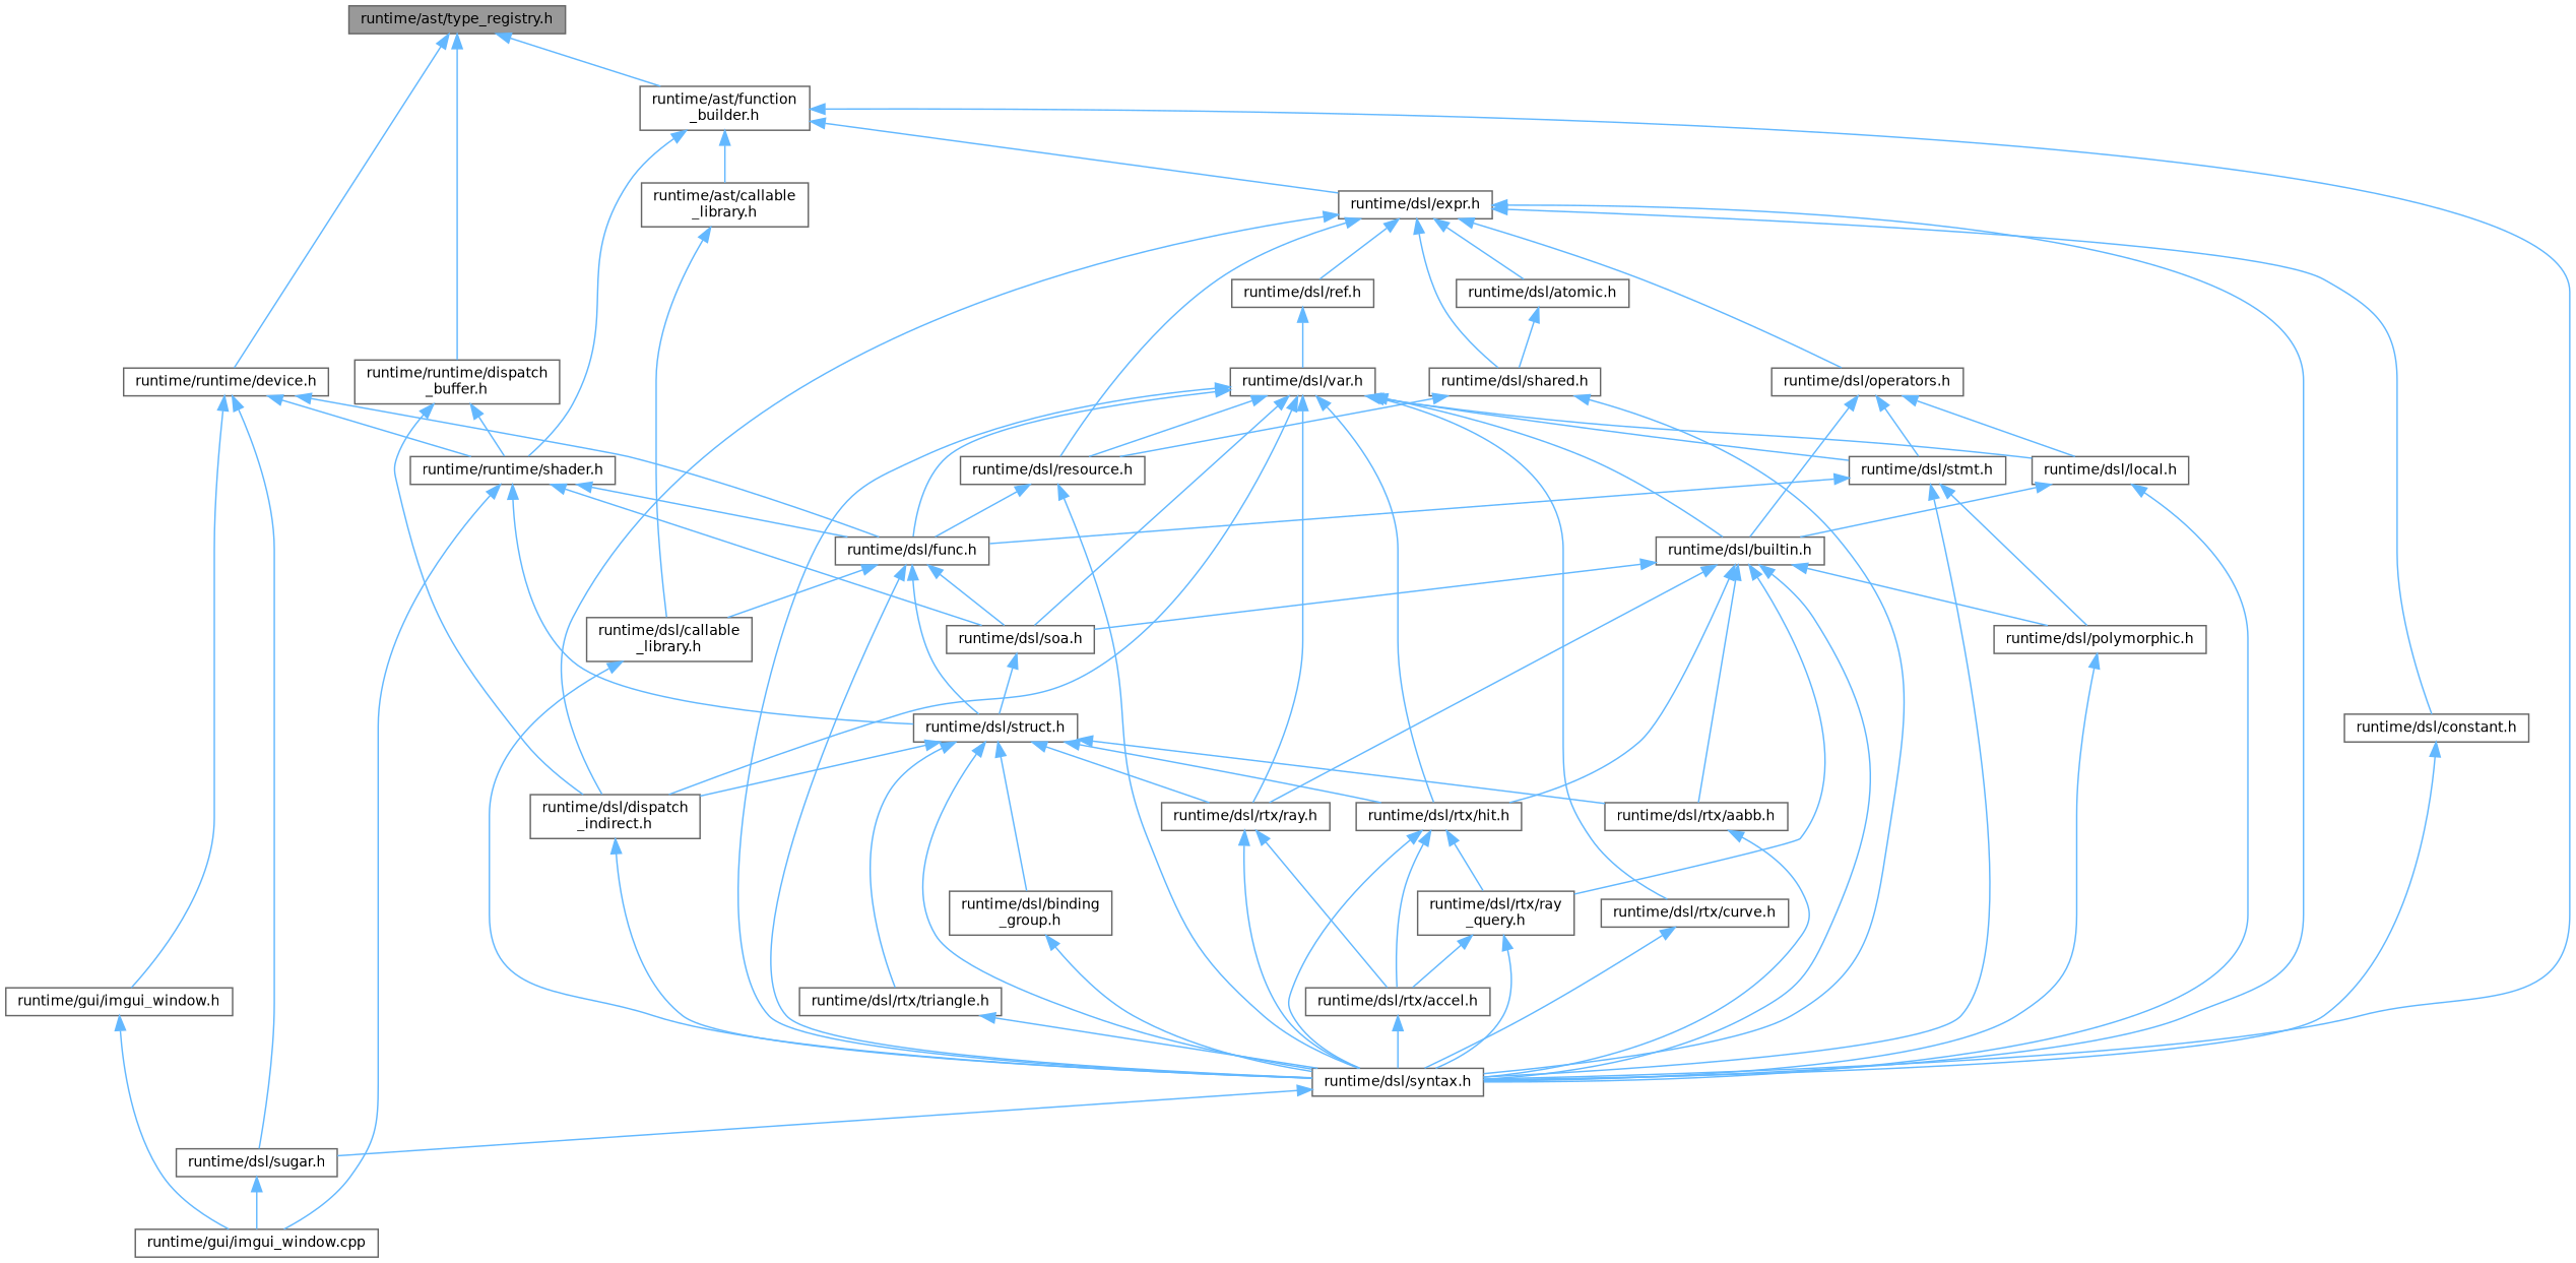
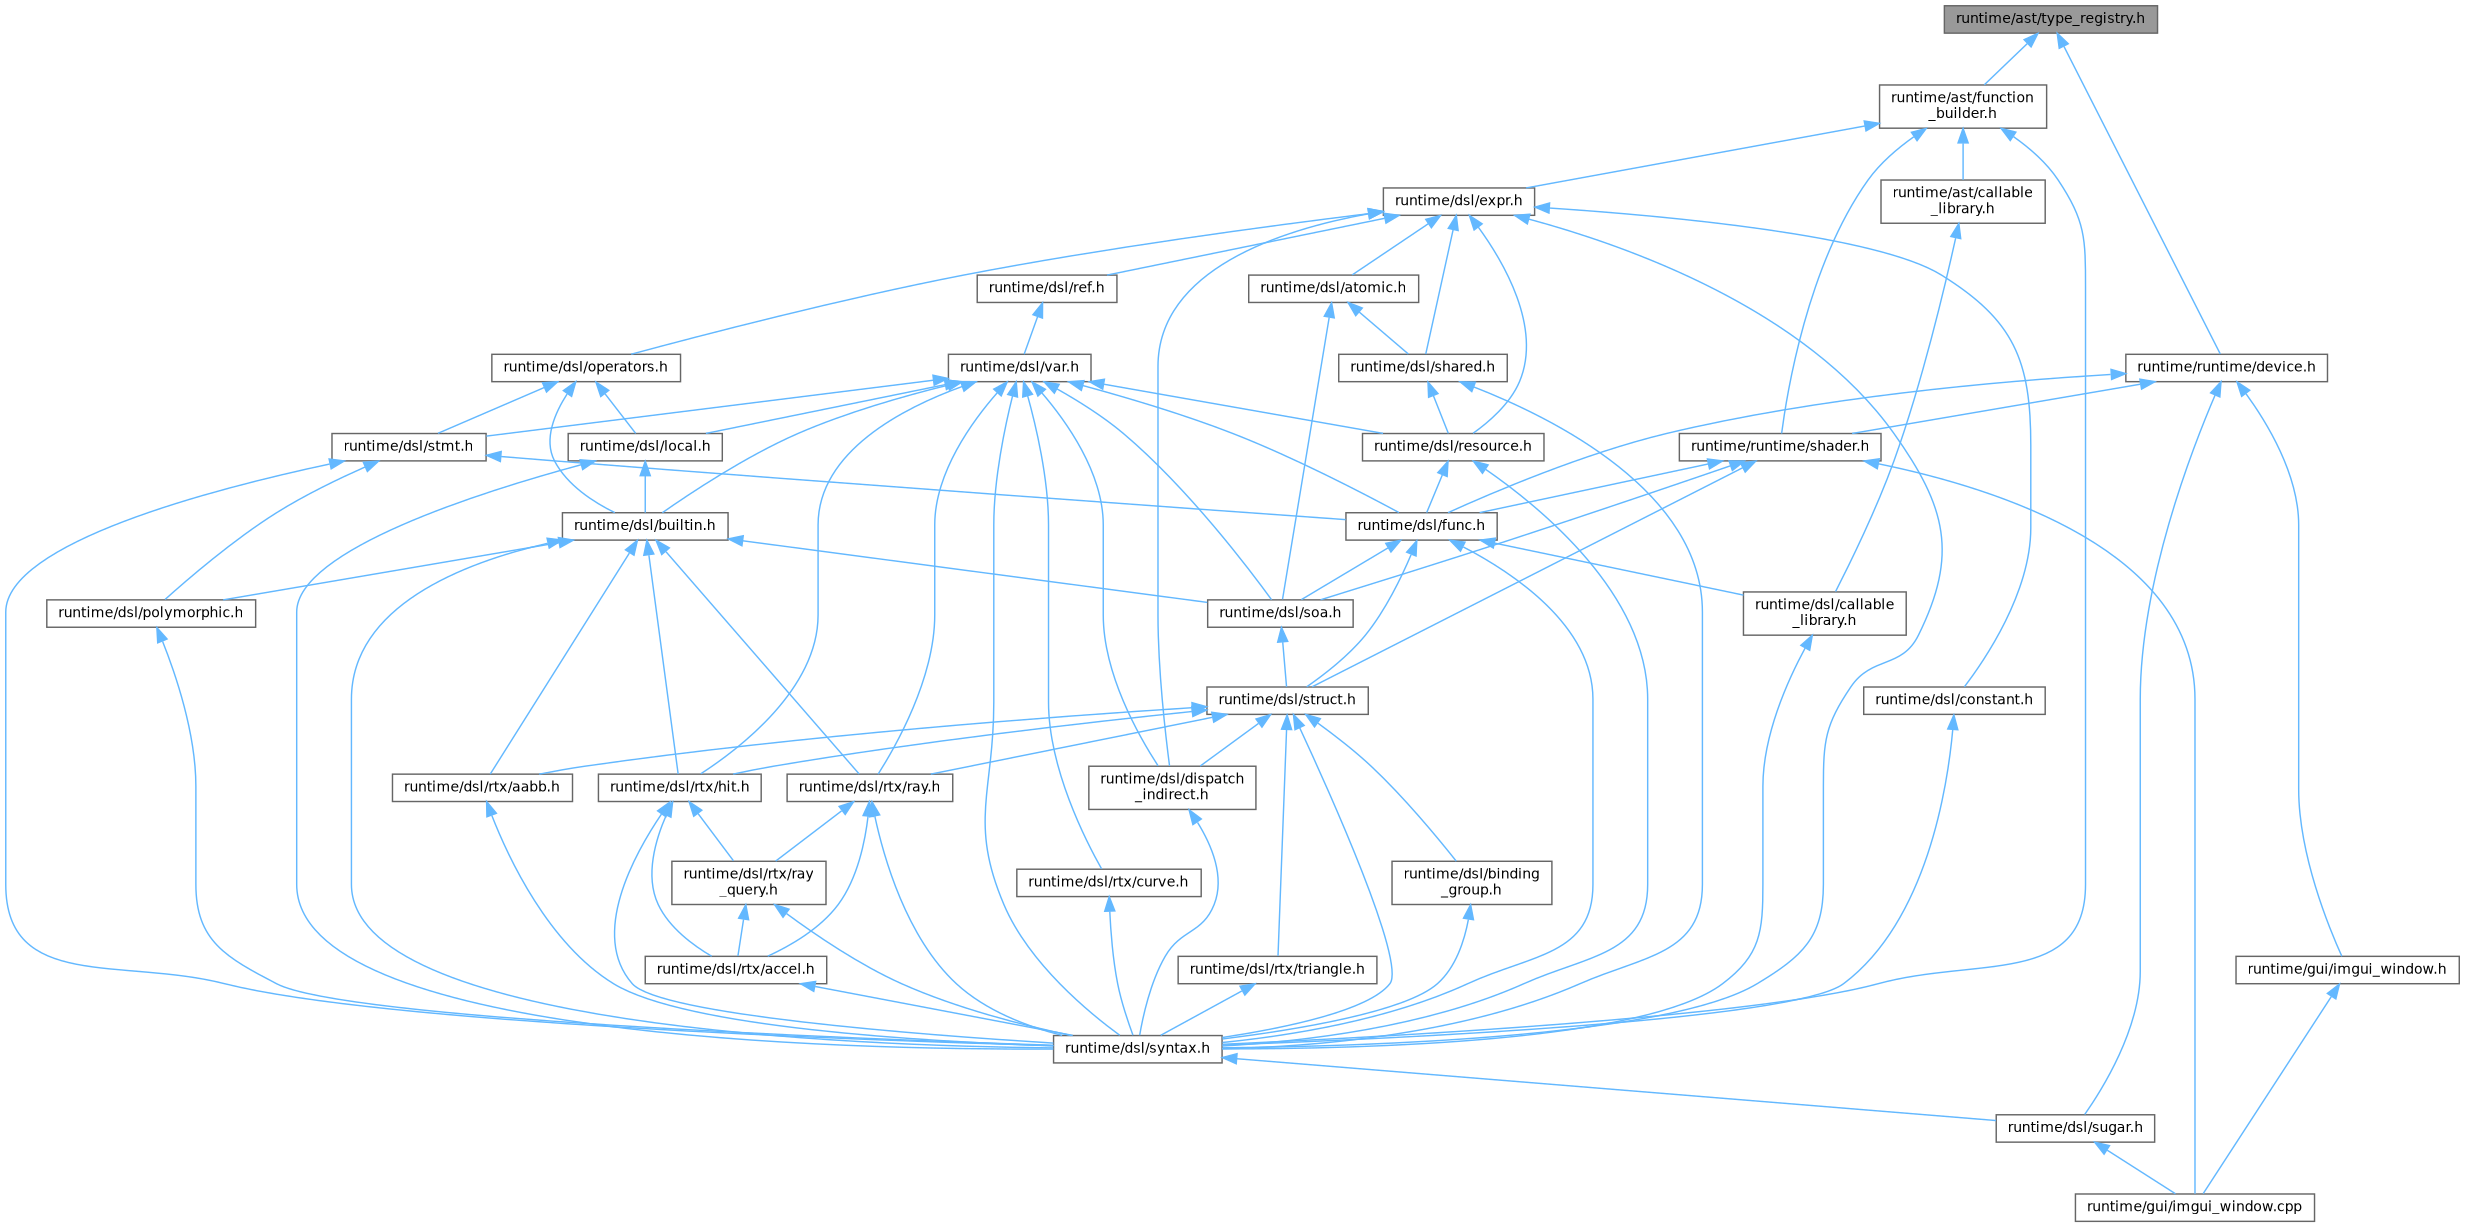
  digraph {
    node [color=grey40 fillcolor=white fontname=Helvetica fontsize=10 shape=box style=filled]
    edge [color=steelblue1 dir=back fontname=Helvetica fontsize=10 labelfontname=Helvetica labelfontsize=10 style=solid]
    n1 [color=gray40 fillcolor=grey60 fontcolor=black height=0.2 label="runtime/ast/type_registry.h" width=0.4]
    n2 [height=0.2 label="runtime/ast/function\l_builder.h" width=0.4]
    n3 [height=0.2 label="runtime/runtime/device.h" width=0.4]
-   n4 [height=0.2 label="runtime/runtime/dispatch\l_buffer.h" width=0.4]
    n5 [height=0.2 label="runtime/ast/callable\l_library.h" width=0.4]
    n6 [height=0.2 label="runtime/dsl/expr.h" width=0.4]
    n7 [height=0.2 label="runtime/runtime/shader.h" width=0.4]
    n8 [height=0.2 label="runtime/dsl/syntax.h" width=0.4]
    n9 [height=0.2 label="runtime/dsl/sugar.h" width=0.4]
    n10 [height=0.2 label="runtime/dsl/func.h" width=0.4]
    n11 [height=0.2 label="runtime/gui/imgui_window.h" width=0.4]
    n12 [height=0.2 label="runtime/dsl/dispatch\l_indirect.h" width=0.4]
    n13 [height=0.2 label="runtime/dsl/callable\l_library.h" width=0.4]
    n14 [height=0.2 label="runtime/dsl/atomic.h" width=0.4]
    n15 [height=0.2 label="runtime/dsl/resource.h" width=0.4]
    n16 [height=0.2 label="runtime/dsl/shared.h" width=0.4]
    n17 [height=0.2 label="runtime/dsl/constant.h" width=0.4]
    n18 [height=0.2 label="runtime/dsl/operators.h" width=0.4]
    n19 [height=0.2 label="runtime/dsl/ref.h" width=0.4]
    n20 [height=0.2 label="runtime/gui/imgui_window.cpp" width=0.4]
    n21 [height=0.2 label="runtime/dsl/soa.h" width=0.4]
    n22 [height=0.2 label="runtime/dsl/struct.h" width=0.4]
    n23 [height=0.2 label="runtime/dsl/builtin.h" width=0.4]
    n24 [height=0.2 label="runtime/dsl/local.h" width=0.4]
    n25 [height=0.2 label="runtime/dsl/stmt.h" width=0.4]
    n26 [height=0.2 label="runtime/dsl/var.h" width=0.4]
    n27 [height=0.2 label="runtime/dsl/binding\l_group.h" width=0.4]
    n28 [height=0.2 label="runtime/dsl/rtx/aabb.h" width=0.4]
    n29 [height=0.2 label="runtime/dsl/rtx/hit.h" width=0.4]
    n30 [height=0.2 label="runtime/dsl/rtx/ray.h" width=0.4]
    n31 [height=0.2 label="runtime/dsl/rtx/triangle.h" width=0.4]
    n32 [height=0.2 label="runtime/dsl/rtx/accel.h" width=0.4]
    n33 [height=0.2 label="runtime/dsl/rtx/ray\l_query.h" width=0.4]
    n34 [height=0.2 label="runtime/dsl/polymorphic.h" width=0.4]
    n35 [height=0.2 label="runtime/dsl/rtx/curve.h" width=0.4]
    n1 -> n2
    n1 -> n3
-   n1 -> n4
    n2 -> n5
    n2 -> n6
    n2 -> n7
    n2 -> n8
    n3 -> n7
    n3 -> n9
    n3 -> n10
    n3 -> n11
-   n4 -> n7
-   n4 -> n12
    n5 -> n13
    n6 -> n8
    n6 -> n12
    n6 -> n14
    n6 -> n15
    n6 -> n16
    n6 -> n17
    n6 -> n18
    n6 -> n19
    n7 -> n10
    n7 -> n20
    n7 -> n21
    n7 -> n22
    n8 -> n9
    n9 -> n20
    n10 -> n8
    n10 -> n13
    n10 -> n21
    n10 -> n22
    n11 -> n20
    n12 -> n8
    n13 -> n8
    n14 -> n16
+   n14 -> n21
    n15 -> n8
    n15 -> n10
    n16 -> n8
    n16 -> n15
    n17 -> n8
    n18 -> n23
    n18 -> n24
    n18 -> n25
    n19 -> n26
    n21 -> n22
    n22 -> n8
    n22 -> n12
    n22 -> n27
    n22 -> n28
    n22 -> n29
    n22 -> n30
    n22 -> n31
    n23 -> n8
    n23 -> n21
    n23 -> n28
    n23 -> n29
    n23 -> n30
    n23 -> n34
    n24 -> n8
    n24 -> n23
    n25 -> n8
    n25 -> n10
    n25 -> n34
    n26 -> n8
    n26 -> n10
    n26 -> n12
    n26 -> n15
    n26 -> n21
    n26 -> n23
    n26 -> n24
    n26 -> n25
    n26 -> n29
    n26 -> n30
    n26 -> n35
    n27 -> n8
    n28 -> n8
    n29 -> n8
    n29 -> n32
    n29 -> n33
    n30 -> n8
    n30 -> n32
-   n23 -> n33
+   n30 -> n33
    n31 -> n8
    n32 -> n8
    n33 -> n8
    n33 -> n32
    n34 -> n8
    n35 -> n8
  }
